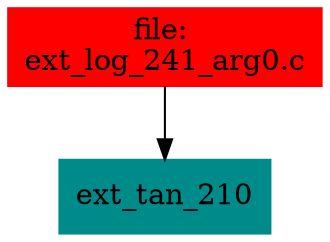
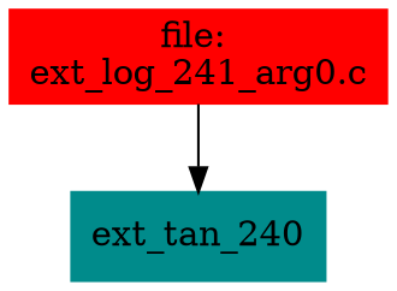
  digraph {
    node [shape=box style=filled]
    n1 [color=red label="file: \next_log_241_arg0.c"]
-   n2 [color=cyan4 label=ext_tan_210]
+   n2 [color=cyan4 label=ext_tan_240]
    n1 -> n2
  }
